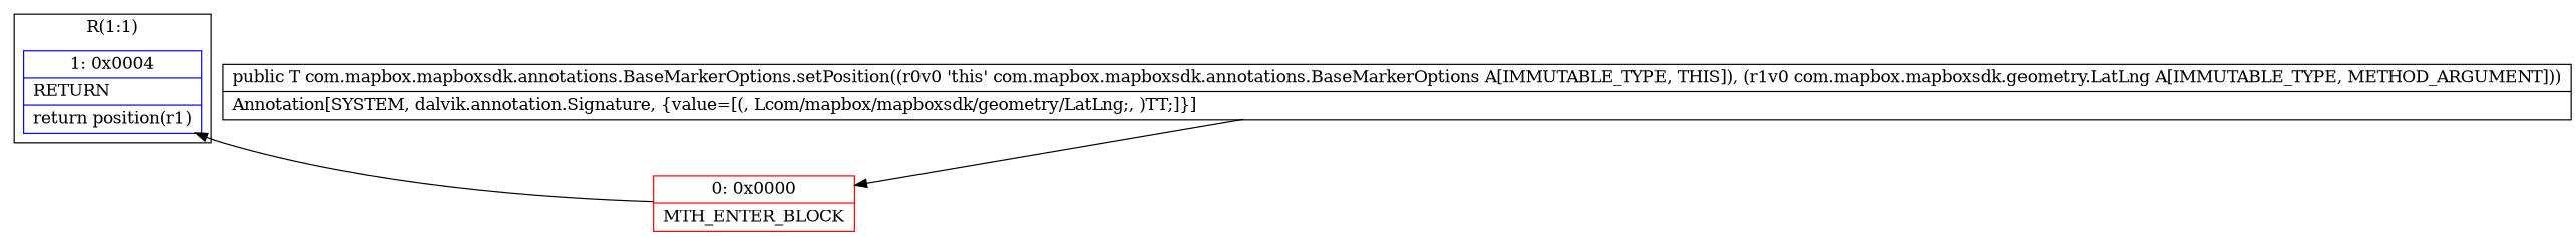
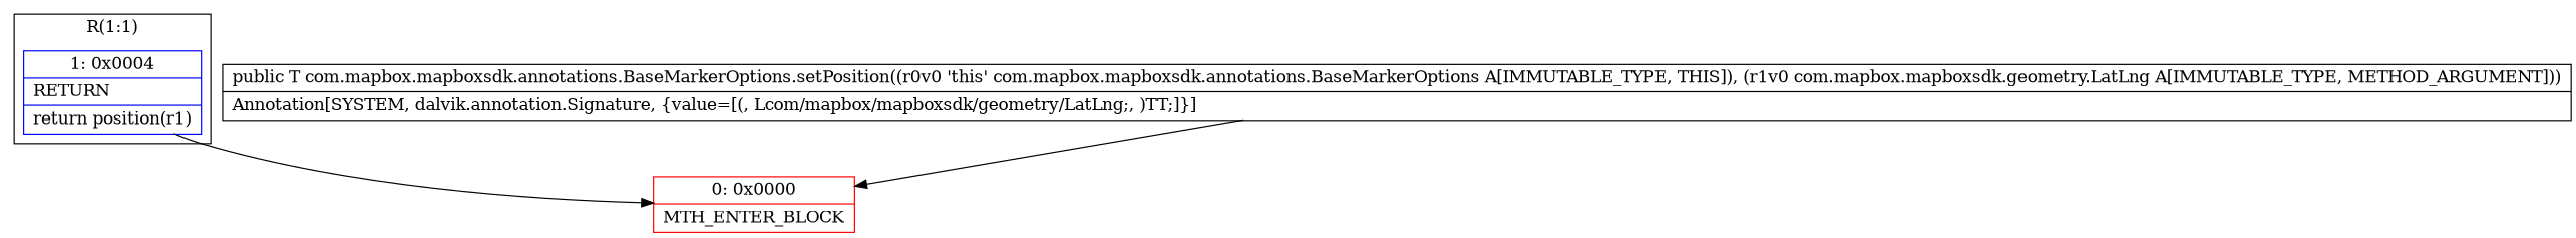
  digraph {
    node [shape=record]
    n1 [color=blue label="{1\:\ 0x0004|RETURN\l|return position(r1)\l}"]
    n2 [color=red label="{0\:\ 0x0000|MTH_ENTER_BLOCK\l}"]
    n3 [label="{public T com.mapbox.mapboxsdk.annotations.BaseMarkerOptions.setPosition((r0v0 'this' com.mapbox.mapboxsdk.annotations.BaseMarkerOptions A[IMMUTABLE_TYPE, THIS]), (r1v0 com.mapbox.mapboxsdk.geometry.LatLng A[IMMUTABLE_TYPE, METHOD_ARGUMENT]))  | Annotation[SYSTEM, dalvik.annotation.Signature, \{value=[(, Lcom\/mapbox\/mapboxsdk\/geometry\/LatLng;, )TT;]\}]\l}"]
    subgraph cluster_1 {
      label="R(1:1)"
      n1
    }
-   n2 -> n1
+   n1 -> n2
    n3 -> n2
  }
